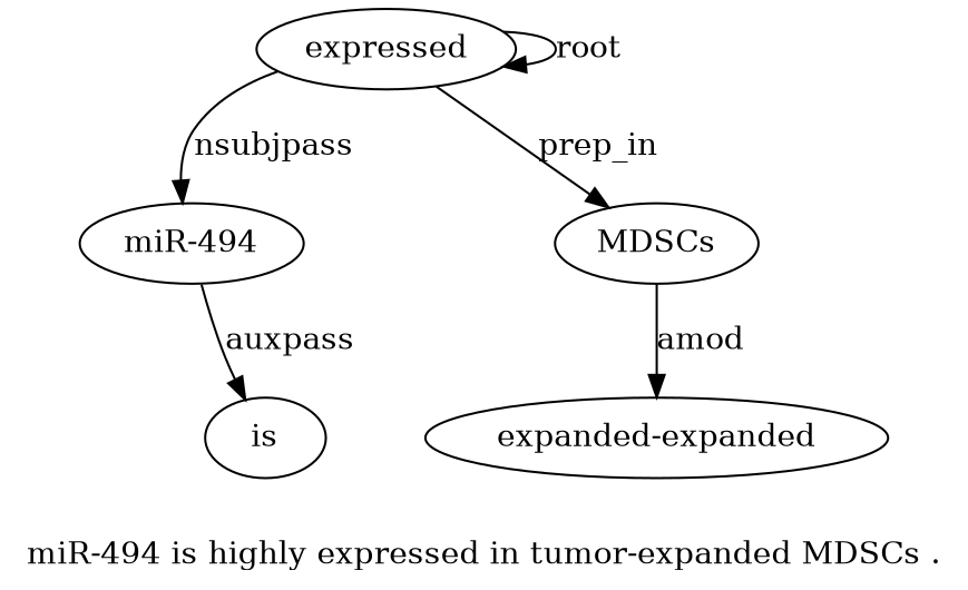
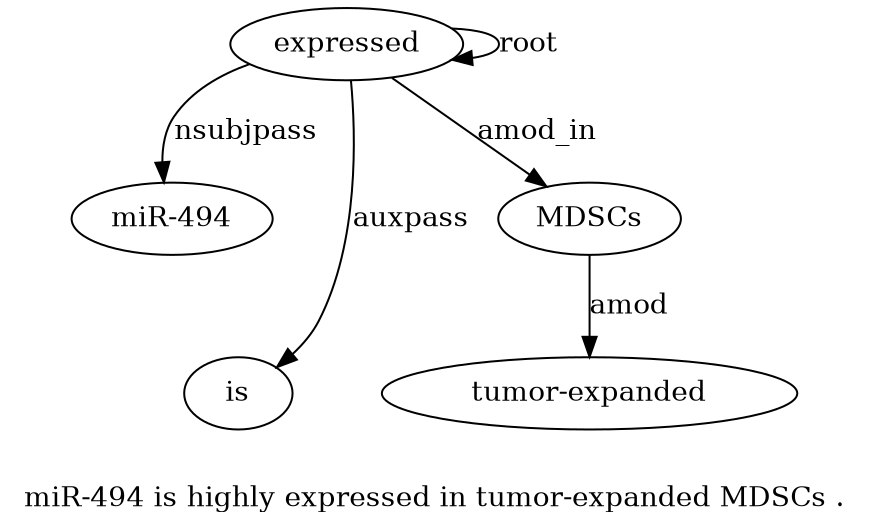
  digraph {
    label="miR-494 is highly expressed in tumor-expanded MDSCs ."
    node [fillcolor=white style=filled]
    n1 [label=expressed]
    n2 [label="miR-494"]
    n3 [label=is]
    n4 [label=MDSCs]
-   n5 [label="expanded-expanded"]
+   n5 [label="tumor-expanded"]
    n1 -> n1 [label=root]
    n1 -> n2 [label=nsubjpass]
-   n2 -> n3 [label=auxpass]
-   n1 -> n4 [label=prep_in]
+   n1 -> n3 [label=auxpass]
+   n1 -> n4 [label=amod_in]
    n4 -> n5 [label=amod]
  }
